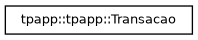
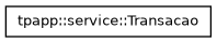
  digraph {
    rankdir=LR
-   n1 [color=black fillcolor=white fontname=Helvetica fontsize=10 height=0.2 label="tpapp::tpapp::Transacao" shape=record style=filled width=0.4]
+   n1 [color=black fillcolor=white fontname=Helvetica fontsize=10 height=0.2 label="tpapp::service::Transacao" shape=record style=filled width=0.4]
  }
